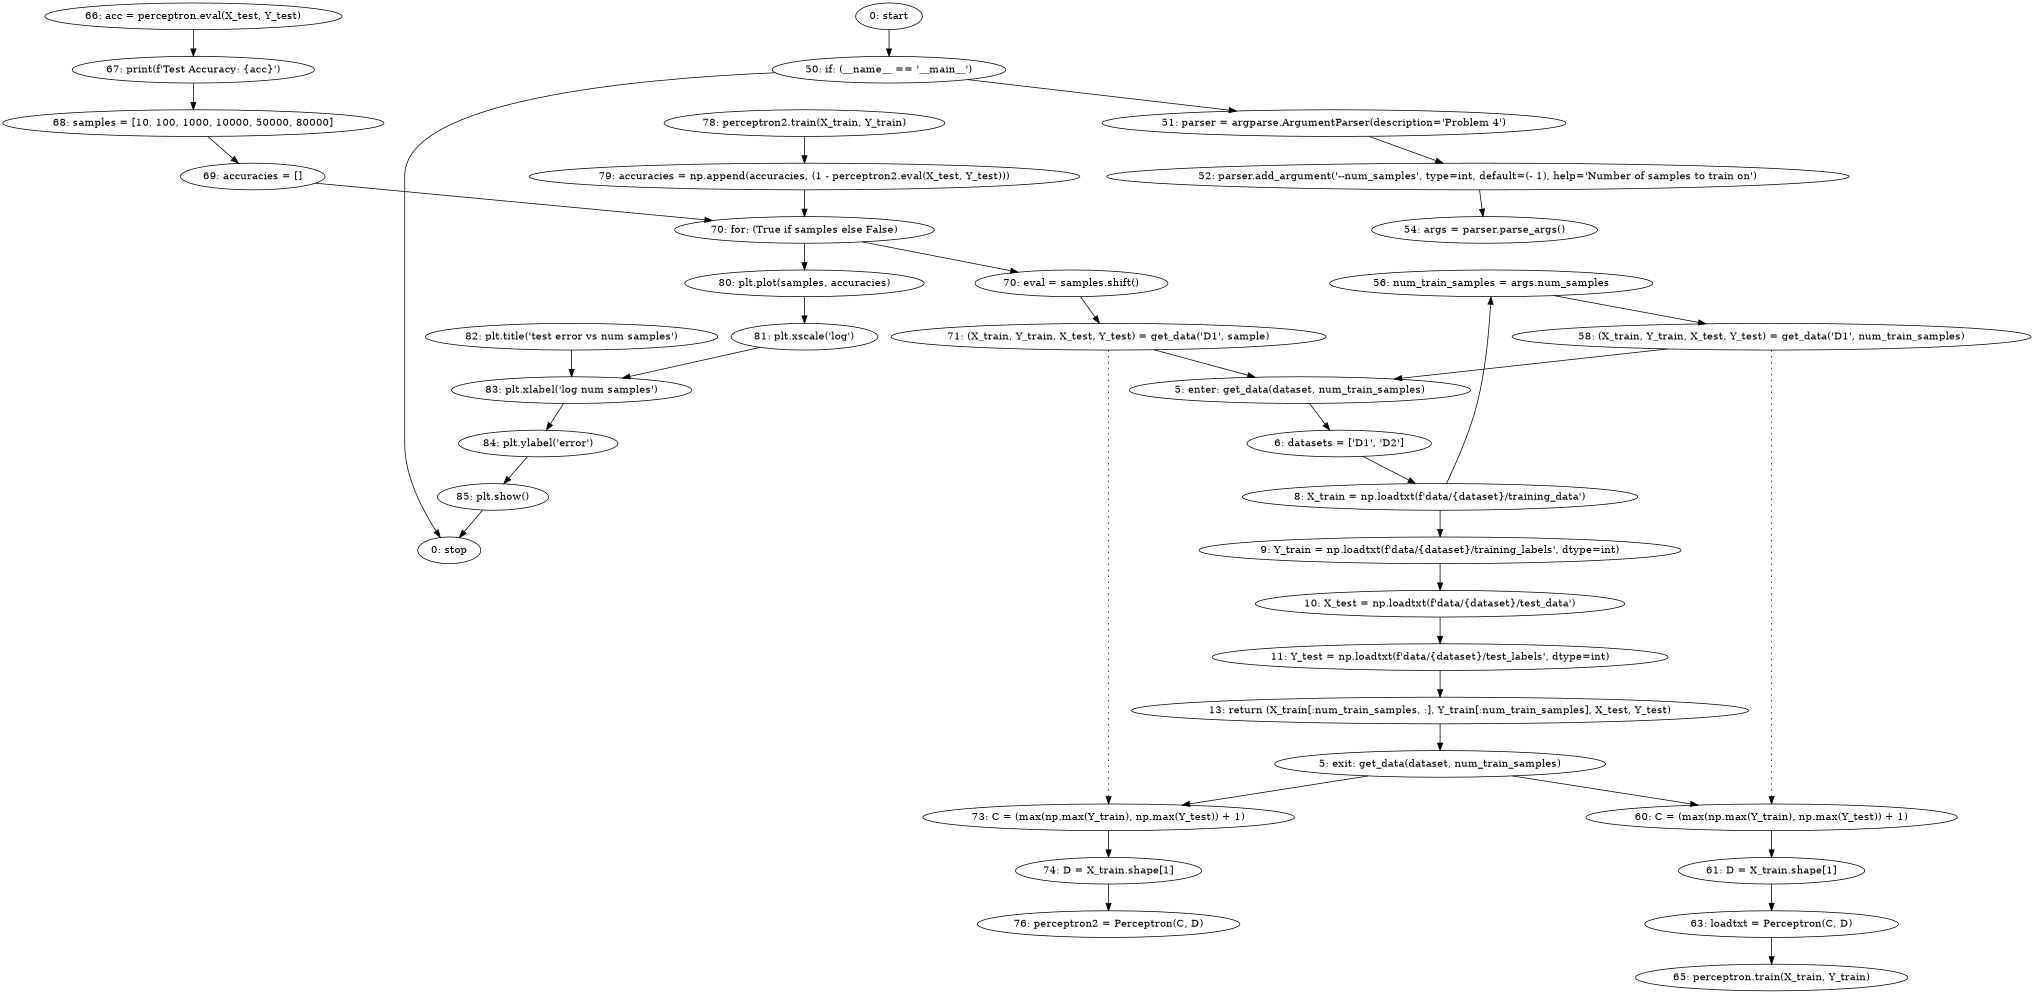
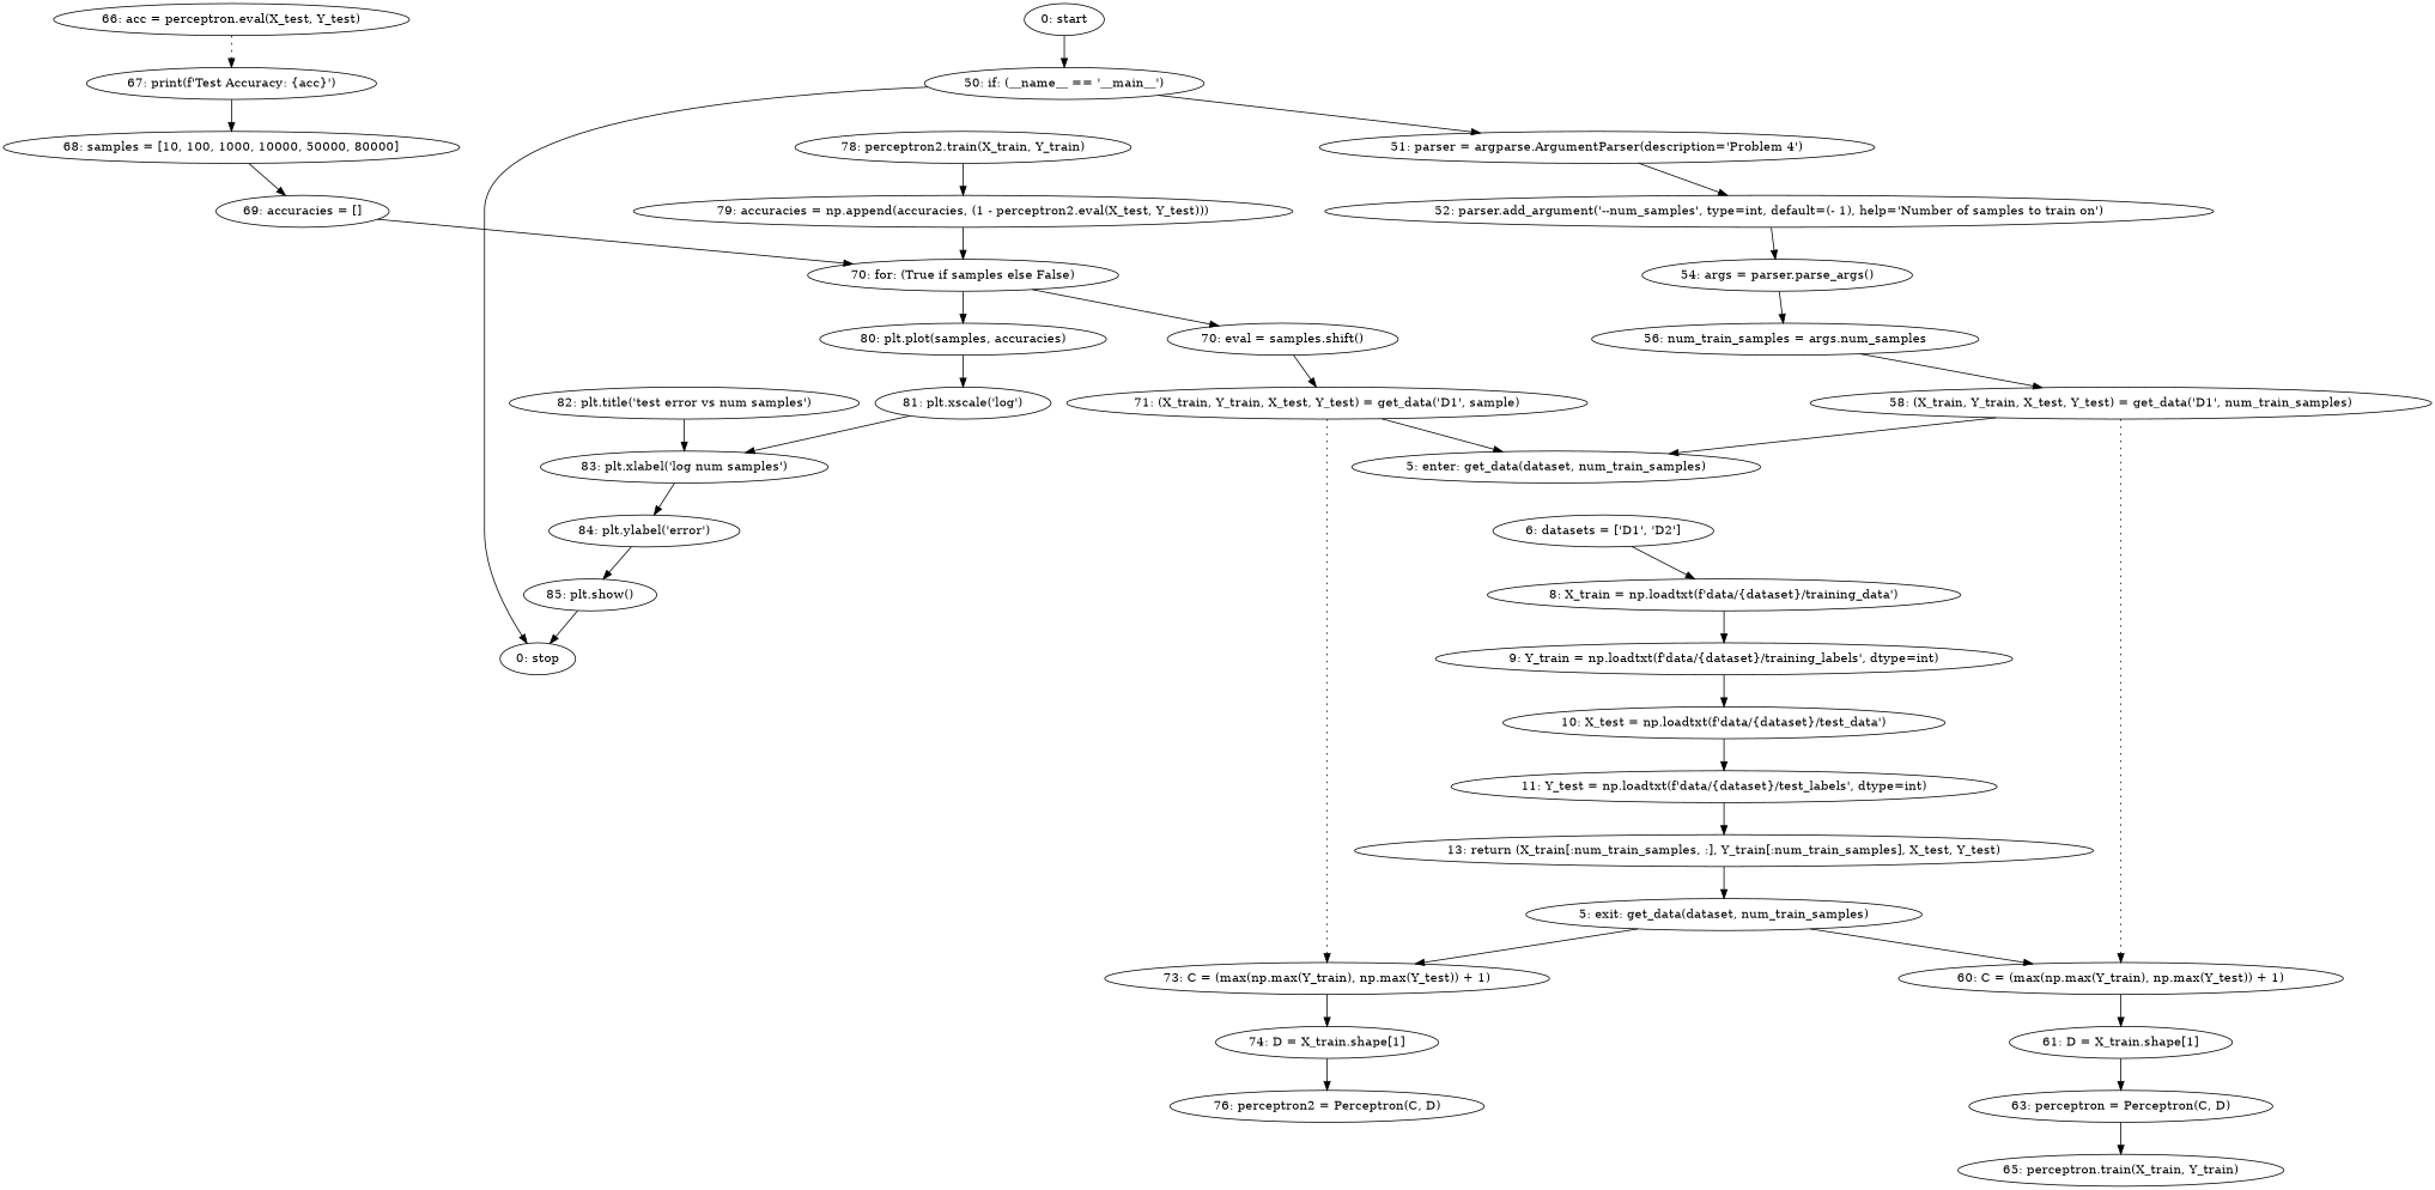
  strict digraph {
    n1 [label="0: start"]
    n2 [label="50: if: (__name__ == '__main__')"]
    n3 [label="51: parser = argparse.ArgumentParser(description='Problem 4')"]
    n4 [label="0: stop"]
    n5 [label="52: parser.add_argument('--num_samples', type=int, default=(- 1), help='Number of samples to train on')"]
    n6 [label="54: args = parser.parse_args()"]
    n7 [label="5: enter: get_data(dataset, num_train_samples)"]
    n8 [label="6: datasets = ['D1', 'D2']"]
    n9 [label="8: X_train = np.loadtxt(f'data/{dataset}/training_data')"]
    n10 [label="9: Y_train = np.loadtxt(f'data/{dataset}/training_labels', dtype=int)"]
    n11 [label="10: X_test = np.loadtxt(f'data/{dataset}/test_data')"]
    n12 [label="58: (X_train, Y_train, X_test, Y_test) = get_data('D1', num_train_samples)"]
    n13 [label="60: C = (max(np.max(Y_train), np.max(Y_test)) + 1)"]
    n14 [label="61: D = X_train.shape[1]"]
-   n15 [label="63: loadtxt = Perceptron(C, D)"]
+   n15 [label="63: perceptron = Perceptron(C, D)"]
    n16 [label="65: perceptron.train(X_train, Y_train)"]
    n17 [label="71: (X_train, Y_train, X_test, Y_test) = get_data('D1', sample)"]
    n18 [label="73: C = (max(np.max(Y_train), np.max(Y_test)) + 1)"]
    n19 [label="74: D = X_train.shape[1]"]
    n20 [label="76: perceptron2 = Perceptron(C, D)"]
    n21 [label="5: exit: get_data(dataset, num_train_samples)"]
    n22 [label="13: return (X_train[:num_train_samples, :], Y_train[:num_train_samples], X_test, Y_test)"]
    n23 [label="11: Y_test = np.loadtxt(f'data/{dataset}/test_labels', dtype=int)"]
    n24 [label="56: num_train_samples = args.num_samples"]
    n25 [label="66: acc = perceptron.eval(X_test, Y_test)"]
    n26 [label="67: print(f'Test Accuracy: {acc}')"]
    n27 [label="68: samples = [10, 100, 1000, 10000, 50000, 80000]"]
    n28 [label="69: accuracies = []"]
    n29 [label="70: for: (True if samples else False)"]
    n30 [label="70: eval = samples.shift()"]
    n31 [label="80: plt.plot(samples, accuracies)"]
    n32 [label="81: plt.xscale('log')"]
    n33 [label="83: plt.xlabel('log num samples')"]
    n34 [label="82: plt.title('test error vs num samples')"]
    n35 [label="79: accuracies = np.append(accuracies, (1 - perceptron2.eval(X_test, Y_test)))"]
    n36 [label="78: perceptron2.train(X_train, Y_train)"]
    n37 [label="84: plt.ylabel('error')"]
    n38 [label="85: plt.show()"]
    n1 -> n2
    n2 -> n3
    n2 -> n4
    n3 -> n5
    n5 -> n6
-   n9 -> n24
-   n7 -> n8
+   n6 -> n24
    n8 -> n9
    n9 -> n10
    n10 -> n11
    n11 -> n23
    n12 -> n7
    n12 -> n13 [style=dotted weight=100]
    n13 -> n14
    n14 -> n15
    n15 -> n16
    n17 -> n7
    n17 -> n18 [style=dotted weight=100]
    n18 -> n19
    n19 -> n20
    n21 -> n13
    n21 -> n18
    n22 -> n21
    n23 -> n22
    n24 -> n12
-   n25 -> n26
+   n25 -> n26 [style=dotted]
    n26 -> n27
    n27 -> n28
    n28 -> n29
    n29 -> n30
    n29 -> n31
    n30 -> n17
    n31 -> n32
    n32 -> n33
    n33 -> n37
    n34 -> n33
    n35 -> n29
    n36 -> n35
    n37 -> n38
    n38 -> n4
  }
